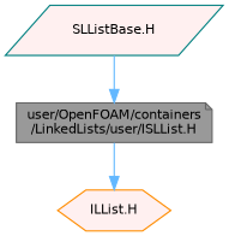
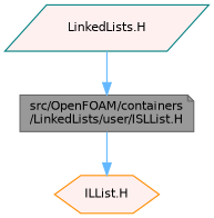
  digraph {
    node [fillcolor="#FFF0F0" fontname=Helvetica fontsize=10 style=filled]
    edge [color=steelblue1 fontname=Helvetica fontsize=10 labelfontname=Helvetica labelfontsize=10 style=solid]
-   n1 [color=gray40 fillcolor=grey60 fontcolor=black height=0.2 label="user/OpenFOAM/containers\l/LinkedLists/user/ISLList.H" shape=note width=0.4]
+   n1 [color=gray40 fillcolor=grey60 fontcolor=black height=0.2 label="src/OpenFOAM/containers\l/LinkedLists/user/ISLList.H" shape=note width=0.4]
    n2 [color=darkorange height=0.2 label="ILList.H" shape=hexagon width=0.4]
-   n3 [color=teal height=0.2 label="SLListBase.H" shape=parallelogram width=0.4]
+   n3 [color=teal height=0.2 label="LinkedLists.H" shape=parallelogram width=0.4]
    n1 -> n2
    n3 -> n1
  }
